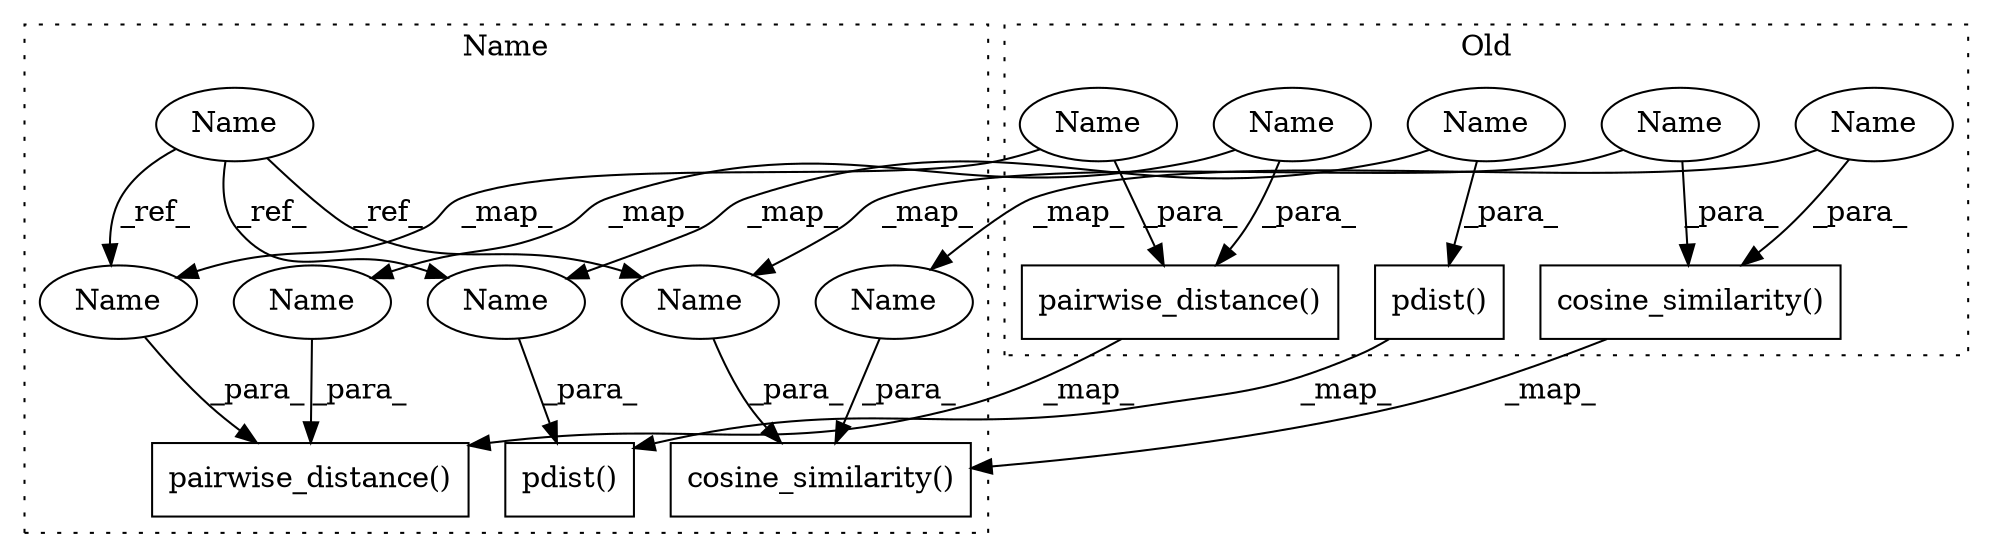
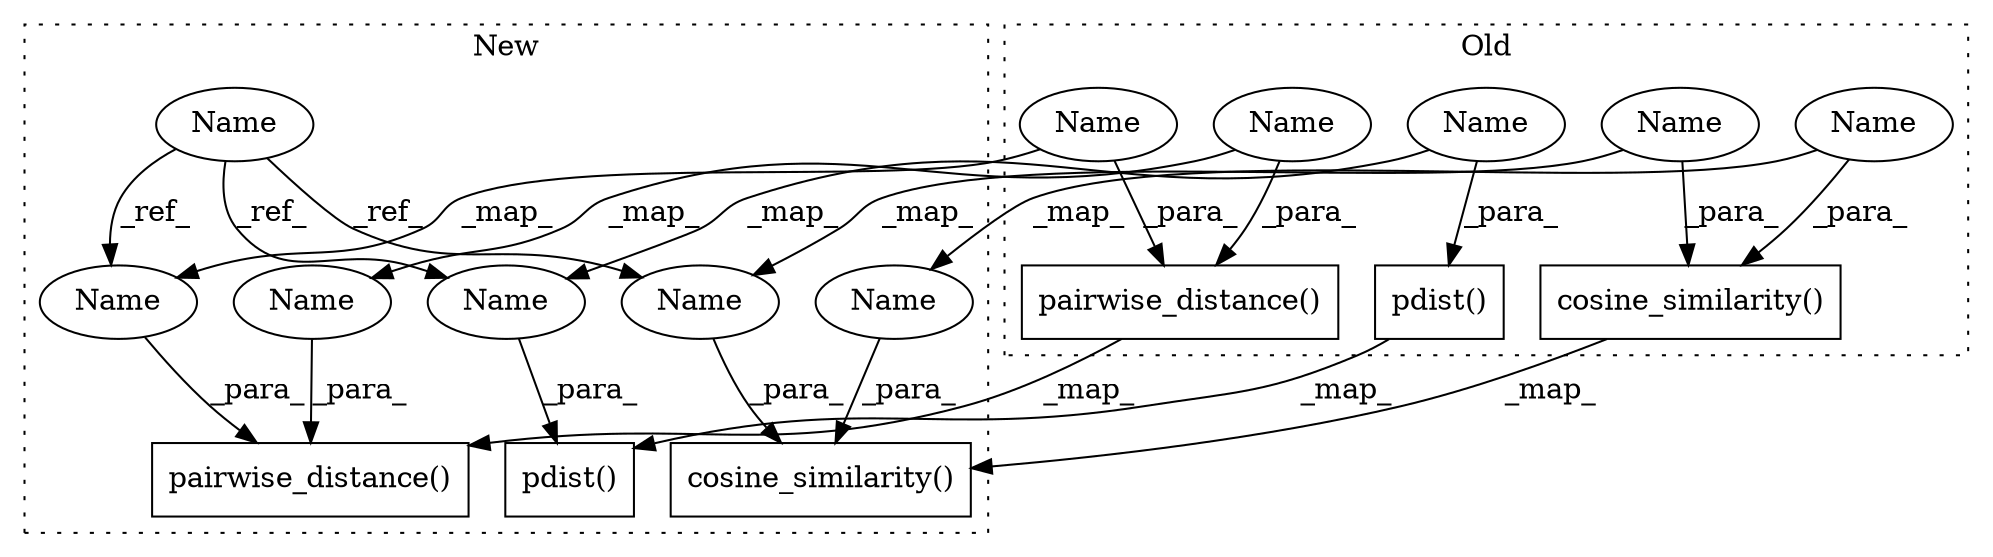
  digraph {
    node [a=87 l=1 shape=ellipse]
    n1 [a=75 l="20,1" label="pairwise_distance()" s="9926,9950" shape=box]
    n2 [a=75 l="8,1" label="pdist()" s="10004,10013" shape=box]
    n3 [a=75 l="20,1" label="cosine_similarity()" s="9965,9989" shape=box]
    n4 [label=Name s=9988]
    n5 [label=Name s=9949]
    n6 [label=Name s=10012]
    n7 [label=Name s=9985]
    n8 [label=Name s=9946]
    n9 [a=75 l="20,1" label="pairwise_distance()" s="9933,9957" shape=box]
    n10 [label=Name s=9849]
    n11 [a=75 l="8,1" label="pdist()" s="10011,10020" shape=box]
    n12 [a=75 l="20,1" label="cosine_similarity()" s="9972,9996" shape=box]
    n13 [label=Name s=10019]
    n14 [label=Name s=9992]
    n15 [label=Name s=9953]
    n16 [label=Name s=9956]
    n17 [label=Name s=9995]
    subgraph cluster_1 {
      label=Old
      style=dotted
      n1
      n2
      n3
      n4
      n5
      n6
      n7
      n8
    }
    subgraph cluster_2 {
-     label=Name
+     label=New
      style=dotted
      n9
      n10
      n11
      n12
      n13
      n14
      n15
      n16
      n17
    }
    n1 -> n9 [label=_map_]
    n2 -> n11 [label=_map_]
    n3 -> n12 [label=_map_]
    n4 -> n3 [label=_para_]
    n4 -> n17 [label=_map_]
    n5 -> n1 [label=_para_]
    n5 -> n16 [label=_map_]
    n6 -> n2 [label=_para_]
    n6 -> n13 [label=_map_]
    n7 -> n3 [label=_para_]
    n7 -> n14 [label=_map_]
    n8 -> n1 [label=_para_]
    n8 -> n15 [label=_map_]
    n10 -> n13 [label=_ref_]
    n10 -> n14 [label=_ref_]
    n10 -> n15 [label=_ref_]
    n13 -> n11 [label=_para_]
    n14 -> n12 [label=_para_]
    n15 -> n9 [label=_para_]
    n16 -> n9 [label=_para_]
    n17 -> n12 [label=_para_]
  }
